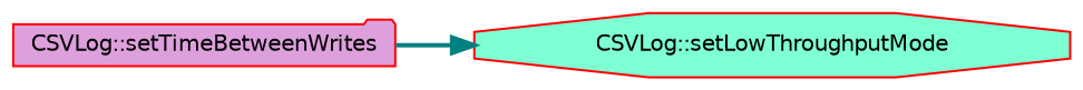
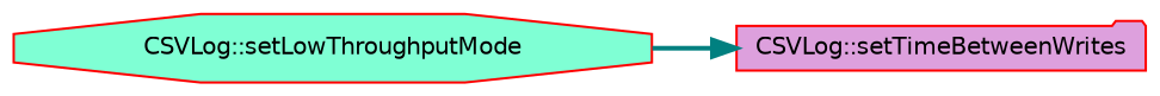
  digraph {
    rankdir=RL
    node [color=red fontname=Helvetica fontsize=10 style=filled]
    n1 [fillcolor=aquamarine fontcolor=black height=0.2 label="CSVLog::setLowThroughputMode" shape=octagon width=0.4]
    n2 [fillcolor=plum height=0.2 label="CSVLog::setTimeBetweenWrites" shape=folder width=0.4]
-   n1 -> n2 [color=teal dir=back fontname=Helvetica fontsize=10 labelfontname=Helvetica labelfontsize=10 style=bold]
+   n2 -> n1 [color=teal dir=back fontname=Helvetica fontsize=10 labelfontname=Helvetica labelfontsize=10 style=bold]
  }
